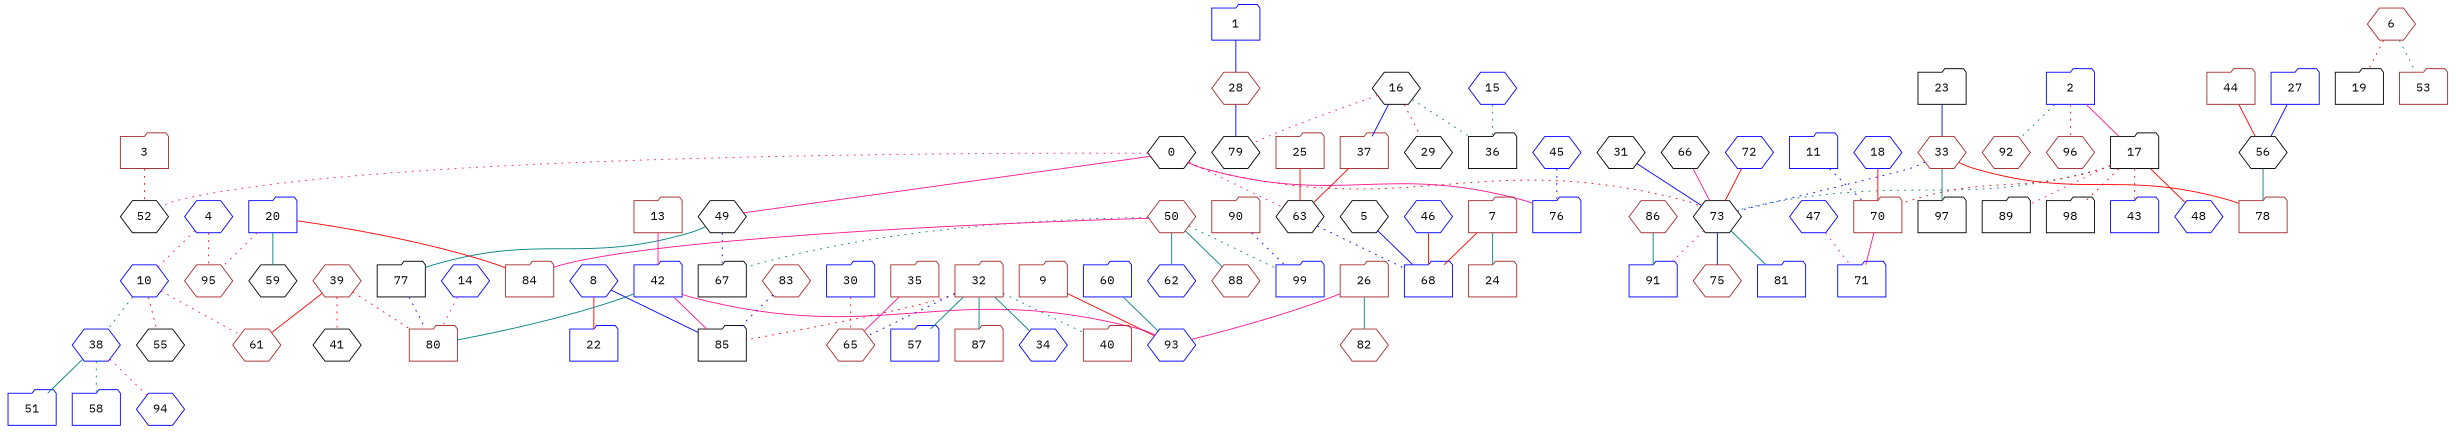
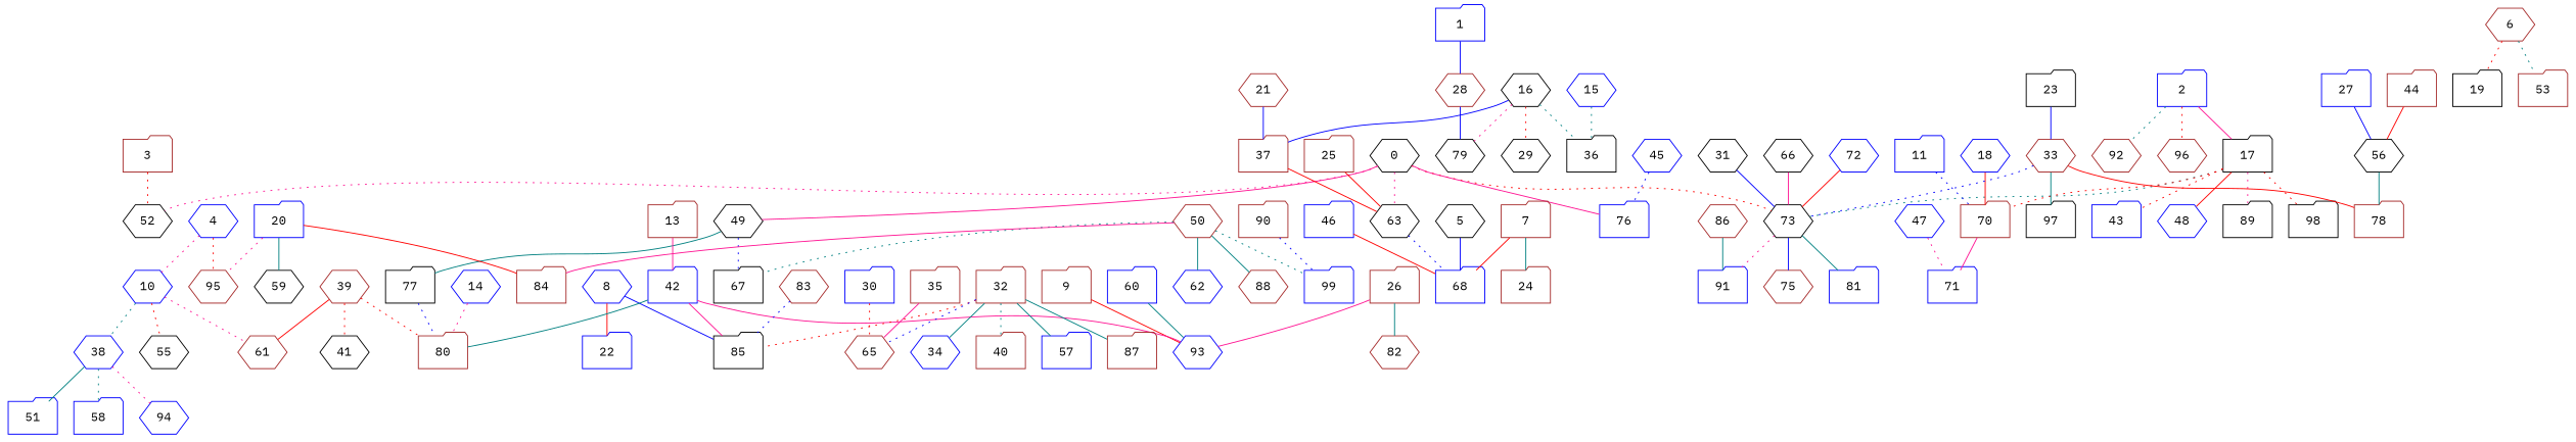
  graph {
    fontname="IBM Plex Mono"
    node [color=blue fontname="IBM Plex Mono" shape=folder]
    edge [color=red fontname="IBM Plex Mono" style=solid]
    0 [color=black shape=hexagon]
    49 [color=black shape=hexagon]
    52 [color=black shape=hexagon]
    63 [color=black shape=hexagon]
    73 [color=black shape=hexagon]
    76
    67 [color=black]
    77 [color=black]
    68
    75 [color=brown shape=hexagon]
    81
    91
    28 [color=brown shape=hexagon]
    1
    79 [color=black shape=hexagon]
    17 [color=black]
    2
    92 [color=brown shape=hexagon]
    96 [color=brown shape=hexagon]
    70 [color=brown]
    43
    48 [shape=hexagon]
    89 [color=black]
    98 [color=black]
    3 [color=brown]
    4 [shape=hexagon]
    10 [shape=hexagon]
    95 [color=brown shape=hexagon]
    38 [shape=hexagon]
    55 [color=black shape=hexagon]
    61 [color=brown shape=hexagon]
    5 [color=black shape=hexagon]
    6 [color=brown shape=hexagon]
    19 [color=black]
    53 [color=brown]
    7 [color=brown]
    24 [color=brown]
    8 [shape=hexagon]
    22
    85 [color=black]
    9 [color=brown]
    93 [shape=hexagon]
    51
    58
    94 [shape=hexagon]
    11
    71
    13 [color=brown]
    42
    80 [color=brown]
    14 [shape=hexagon]
    15 [shape=hexagon]
    36 [color=black]
    16 [color=black shape=hexagon]
    29 [color=black shape=hexagon]
    37 [color=brown]
    18 [shape=hexagon]
    20
    59 [color=black shape=hexagon]
    84 [color=brown]
+   21 [color=brown shape=hexagon]
    23 [color=black]
    33 [color=brown shape=hexagon]
    78 [color=brown]
    97 [color=black]
    25 [color=brown]
    26 [color=brown]
    82 [color=brown shape=hexagon]
    56 [color=black shape=hexagon]
    27
    65 [color=brown shape=hexagon]
    30
    31 [color=black shape=hexagon]
    32 [color=brown]
    34 [shape=hexagon]
    40 [color=brown]
    57
    87 [color=brown]
    35 [color=brown]
    39 [color=brown shape=hexagon]
    41 [color=black shape=hexagon]
    44 [color=brown]
    45 [shape=hexagon]
-   46 [shape=hexagon]
+   46
    47 [shape=hexagon]
    50 [color=brown shape=hexagon]
    62 [shape=hexagon]
    88 [color=brown shape=hexagon]
    99
    60
    66 [color=black shape=hexagon]
    72 [shape=hexagon]
    83 [color=brown shape=hexagon]
    86 [color=brown shape=hexagon]
    90 [color=brown]
    0 -- 49 [color=deeppink]
    0 -- 52 [color=deeppink style=dotted]
    0 -- 63 [color=deeppink style=dotted]
    0 -- 73 [style=dotted]
    0 -- 76 [color=deeppink]
    49 -- 67 [color=blue style=dotted]
    49 -- 77 [color=teal]
    63 -- 68 [color=blue style=dotted]
    73 -- 75 [color=blue]
    73 -- 81 [color=teal]
    73 -- 91 [color=deeppink style=dotted]
    77 -- 80 [color=blue style=dotted]
    28 -- 79 [color=blue]
    1 -- 28 [color=blue]
    17 -- 73 [color=teal style=dotted]
    17 -- 70 [style=dotted]
    17 -- 43 [style=dotted]
    17 -- 48
    17 -- 89 [color=deeppink style=dotted]
    17 -- 98 [style=dotted]
    2 -- 17 [color=deeppink]
    2 -- 92 [color=teal style=dotted]
    2 -- 96 [style=dotted]
    70 -- 71 [color=deeppink]
    3 -- 52 [style=dotted]
    4 -- 10 [color=deeppink style=dotted]
    4 -- 95 [style=dotted]
    10 -- 38 [color=teal style=dotted]
    10 -- 55 [style=dotted]
    10 -- 61 [color=deeppink style=dotted]
    38 -- 51 [color=teal]
    38 -- 58 [color=teal style=dotted]
    38 -- 94 [color=deeppink style=dotted]
    5 -- 68 [color=blue]
    6 -- 19 [style=dotted]
    6 -- 53 [color=teal style=dotted]
    7 -- 68
    7 -- 24 [color=teal]
    8 -- 22
    8 -- 85 [color=blue]
    9 -- 93
    11 -- 70 [color=blue style=dotted]
    13 -- 42 [color=deeppink]
    42 -- 85 [color=deeppink]
    42 -- 93 [color=deeppink]
    42 -- 80 [color=teal]
    14 -- 80 [color=deeppink style=dotted]
    15 -- 36 [color=teal style=dotted]
    16 -- 79 [color=deeppink style=dotted]
    16 -- 36 [color=teal style=dotted]
    16 -- 29 [style=dotted]
    16 -- 37 [color=blue]
    37 -- 63
    18 -- 70
    20 -- 95 [color=deeppink style=dotted]
    20 -- 59 [color=teal]
    20 -- 84
+   21 -- 37 [color=blue]
    23 -- 33 [color=blue]
    33 -- 73 [color=blue style=dotted]
    33 -- 78
    33 -- 97 [color=teal]
    25 -- 63
    26 -- 93 [color=deeppink]
    26 -- 82 [color=teal]
    56 -- 78 [color=teal]
    27 -- 56 [color=blue]
    30 -- 65 [style=dotted]
    31 -- 73 [color=blue]
    32 -- 85 [style=dotted]
    32 -- 65 [color=blue style=dotted]
    32 -- 34 [color=teal]
    32 -- 40 [color=teal style=dotted]
    32 -- 57 [color=teal]
    32 -- 87 [color=teal]
    35 -- 65 [color=deeppink]
    39 -- 61
    39 -- 80 [style=dotted]
    39 -- 41 [style=dotted]
    44 -- 56
    45 -- 76 [color=blue style=dotted]
    46 -- 68
    47 -- 71 [color=deeppink style=dotted]
    50 -- 67 [color=teal style=dotted]
    50 -- 84 [color=deeppink]
    50 -- 62 [color=teal]
    50 -- 88 [color=teal]
    50 -- 99 [color=teal style=dotted]
    60 -- 93 [color=teal]
    66 -- 73 [color=deeppink]
    72 -- 73
    83 -- 85 [color=blue style=dotted]
    86 -- 91 [color=teal]
    90 -- 99 [color=blue style=dotted]
  }
